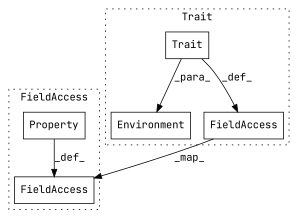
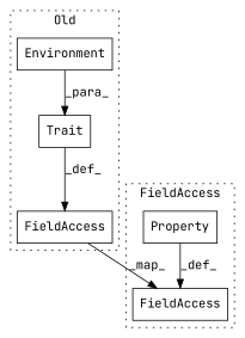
  digraph {
    fontname="JetBrains Mono"
    node [a=32 fontname="JetBrains Mono" l=3 shape=box]
    edge [fontname="JetBrains Mono"]
    n1 [l=13 label=Environment s=17455]
    n2 [l="6,1" label=Trait s="17449,17480"]
    n3 [a=22 label=FieldAccess s=17445]
    n4 [l=10 label=Property s=19213]
    n5 [a=22 label=FieldAccess s=19209]
    subgraph cluster_1 {
-     label=Trait
+     label=Old
      style=dotted
      n1
      n2
      n3
    }
    subgraph cluster_2 {
      label=FieldAccess
      style=dotted
      n4
      n5
    }
-   n2 -> n1 [label=_para_]
+   n1 -> n2 [label=_para_]
    n2 -> n3 [label=_def_]
    n3 -> n5 [label=_map_]
    n4 -> n5 [label=_def_]
  }
